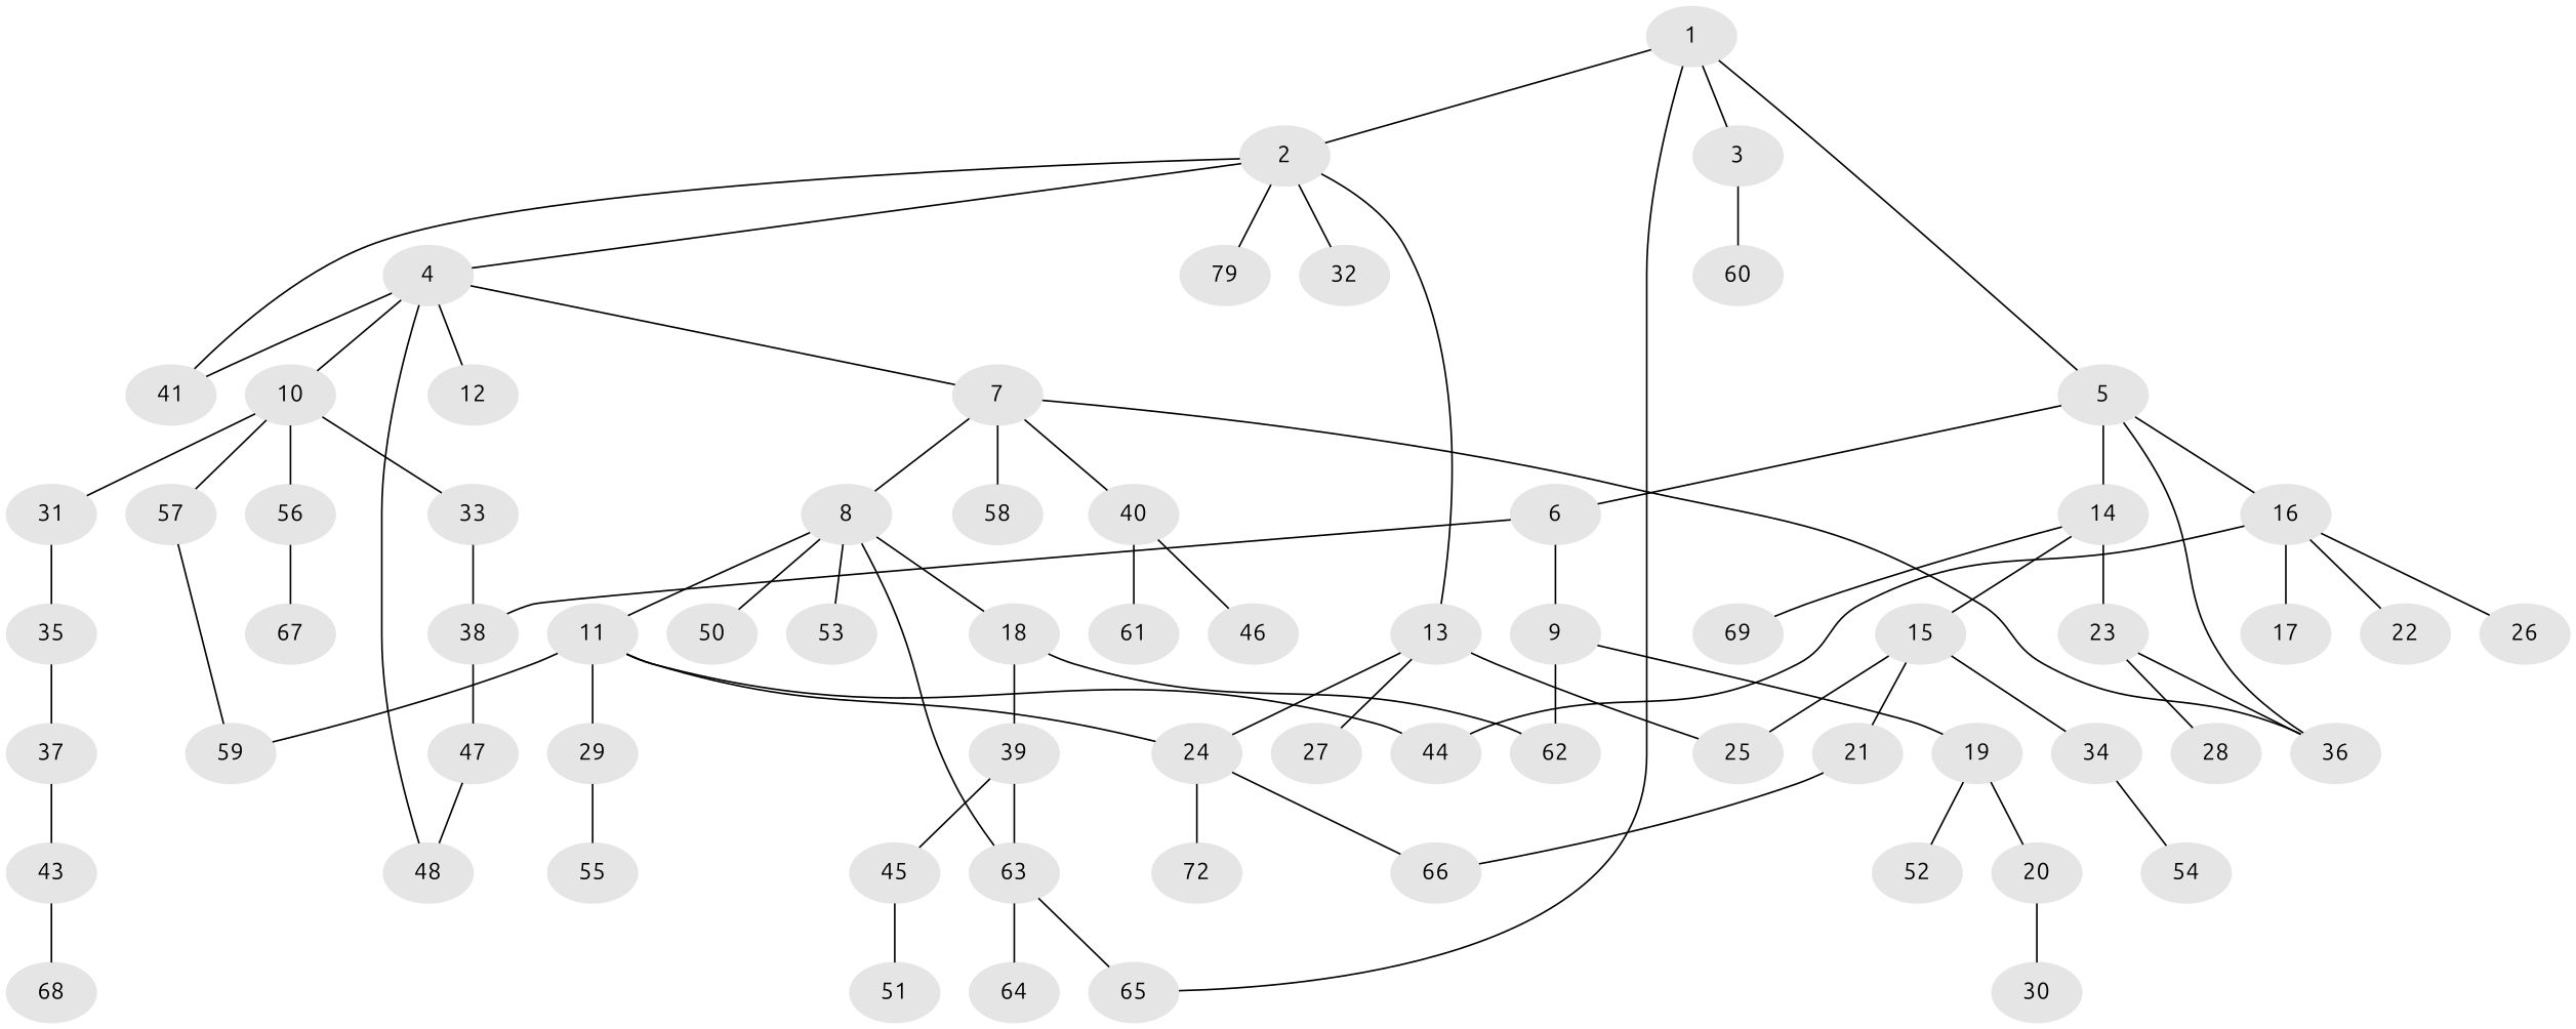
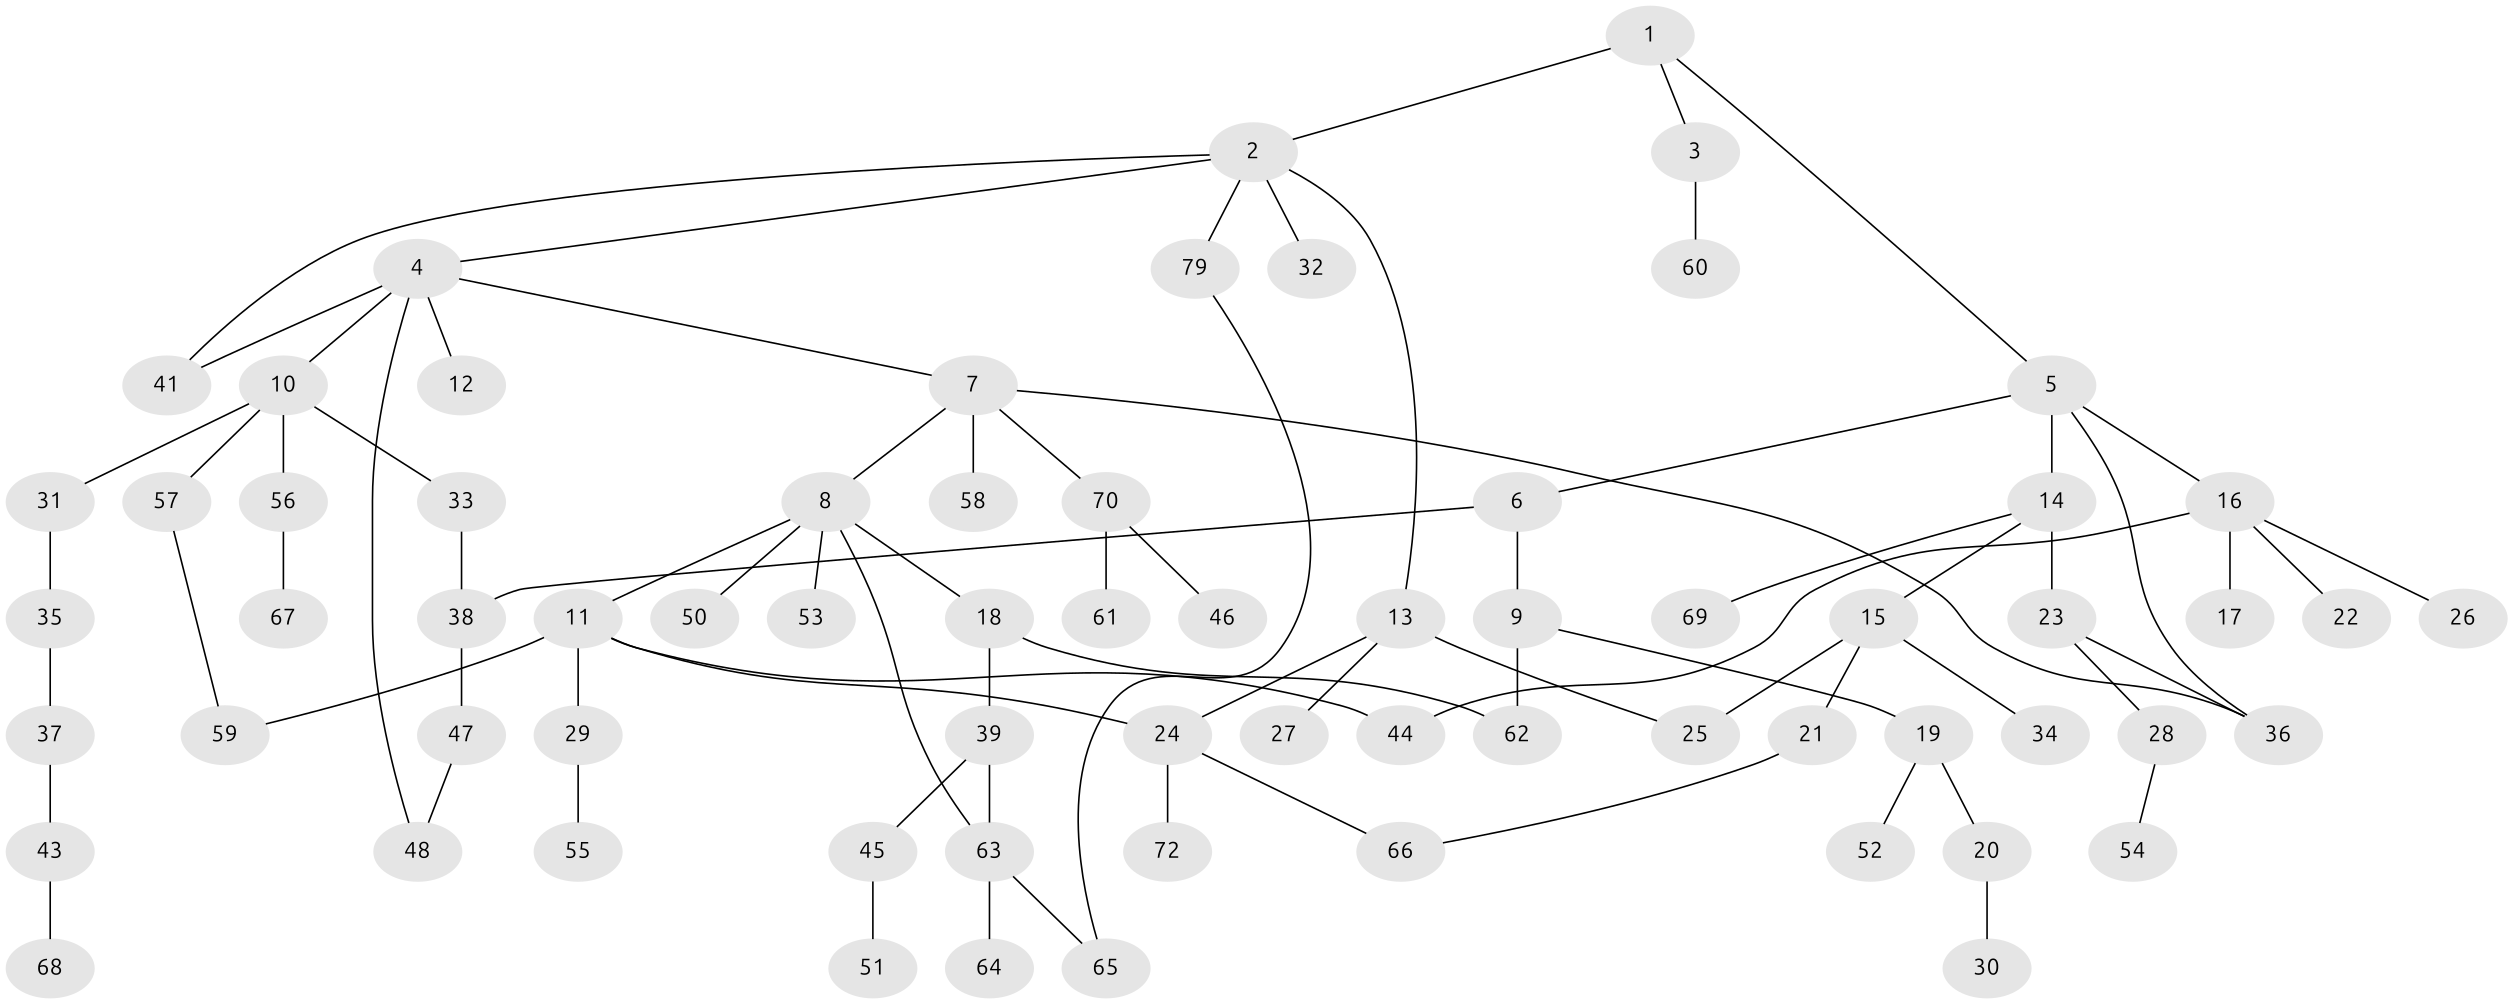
  graph {
    fontname=Ubuntu
    node [color=gray90 fontname=Ubuntu style=filled]
    edge [fontname=Ubuntu]
    1
    2
    3
    5
    65
    4
    13
    32
    41
    n10 [label=79]
    60
    6
    14
    16
    36
    7
    10
    12
    48
    24
    25
    27
    8
-   40
+   40 [label=70]
    58
    31
    33
    56
    57
    9
    38
    15
    23
    69
    44
    17
    22
    26
    19
    62
    47
    11
    18
    50
    53
    63
    46
    61
    29
    59
    39
    64
    20
    52
    35
    67
    66
    n58 [label=72]
    55
    21
    34
    28
    45
    30
    54
    37
    43
    68
    51
    1 -- 2
    1 -- 3
    1 -- 5
-   1 -- 65
+   n10 -- 65
    2 -- 4
    2 -- 13
    2 -- 32
    2 -- 41
    2 -- n10
    3 -- 60
    5 -- 6
    5 -- 14
    5 -- 16
    5 -- 36
    4 -- 41
    4 -- 7
    4 -- 10
    4 -- 12
    4 -- 48
    13 -- 24
    13 -- 25
    13 -- 27
    6 -- 9
    6 -- 38
    14 -- 15
    14 -- 23
    14 -- 69
    16 -- 44
    16 -- 17
    16 -- 22
    16 -- 26
    7 -- 36
    7 -- 8
    7 -- 40
    7 -- 58
    10 -- 31
    10 -- 33
    10 -- 56
    10 -- 57
    24 -- 66
    24 -- n58
    8 -- 11
    8 -- 18
    8 -- 50
    8 -- 53
    8 -- 63
    40 -- 46
    40 -- 61
    31 -- 35
    33 -- 38
    56 -- 67
    57 -- 59
    9 -- 19
    9 -- 62
    38 -- 47
    15 -- 25
    15 -- 21
    15 -- 34
    23 -- 36
    23 -- 28
    19 -- 20
    19 -- 52
    47 -- 48
    11 -- 24
    11 -- 44
    11 -- 29
    11 -- 59
    18 -- 62
    18 -- 39
    63 -- 65
    63 -- 64
    29 -- 55
    39 -- 63
    39 -- 45
    20 -- 30
    35 -- 37
    21 -- 66
-   34 -- 54
+   28 -- 54
    45 -- 51
    37 -- 43
    43 -- 68
  }
